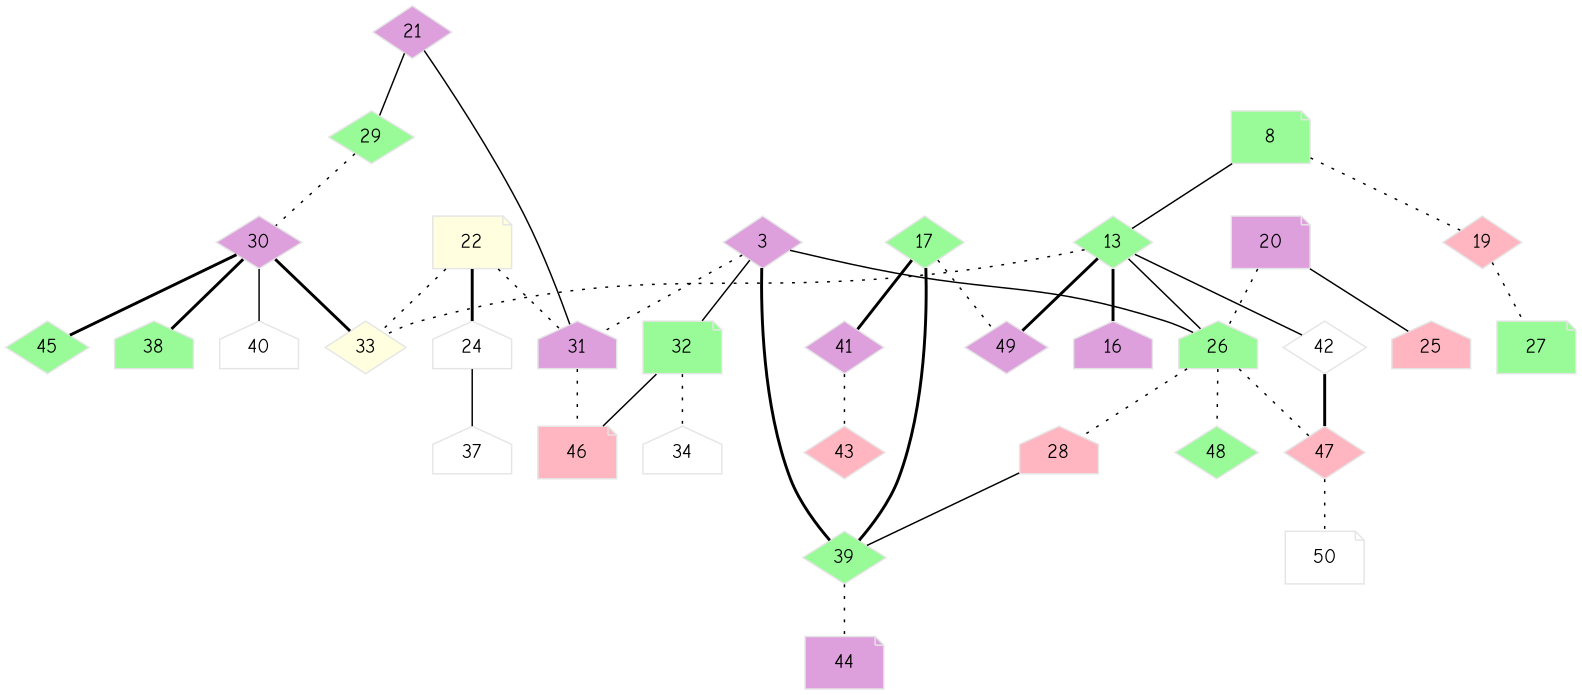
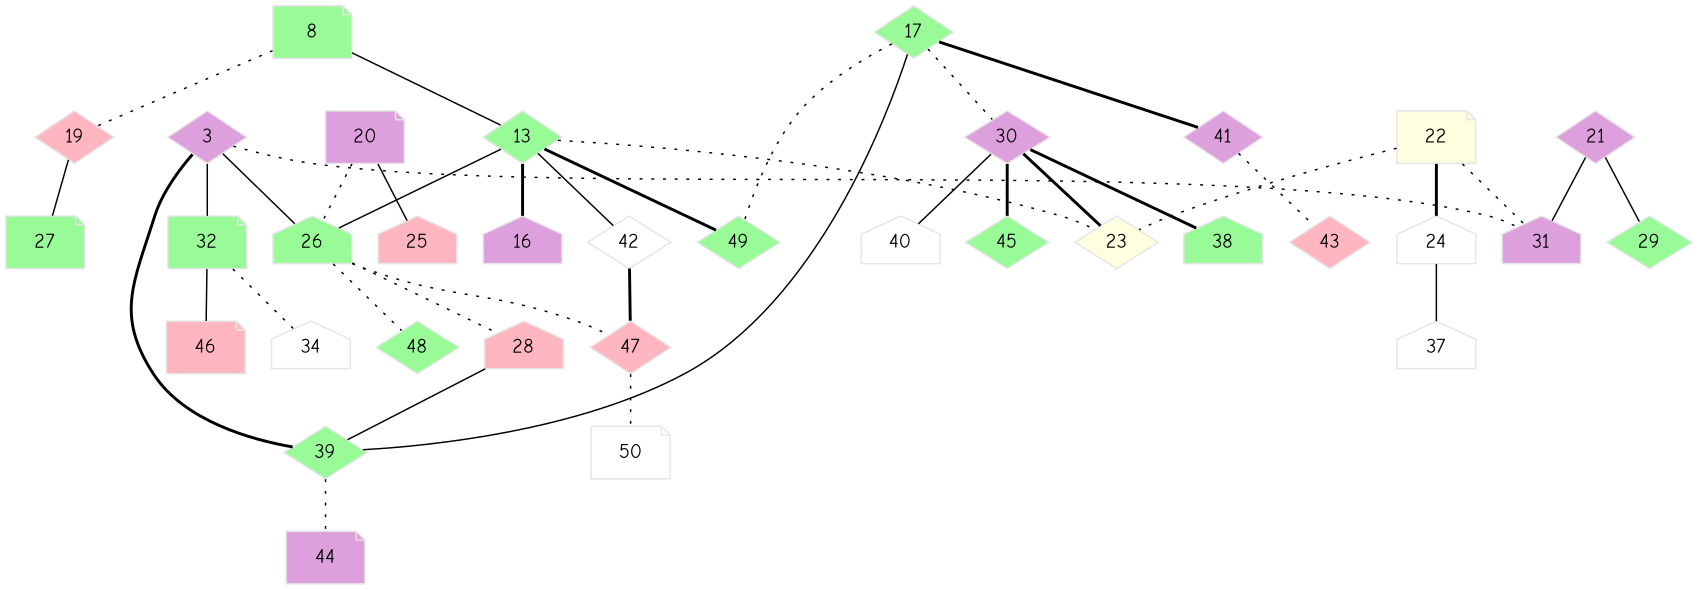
  graph {
    fontname="Comic Neue"
    node [color=gray90 fillcolor=palegreen fontname="Comic Neue" shape=diamond style=filled]
    edge [fontname="Comic Neue" style=dotted]
    3 [fillcolor=plum super="+1"]
    26 [shape=house super="+18"]
    31 [fillcolor=plum shape=house super="+9+15"]
    32 [shape=note]
    39 [super="+2+35"]
    28 [fillcolor=lightpink shape=house]
    47 [fillcolor=lightpink]
    48
    46 [fillcolor=lightpink shape=note]
    34 [fillcolor=white shape=house]
    44 [fillcolor=plum shape=note]
    13 [super="+7+6"]
    16 [fillcolor=plum shape=house]
-   33 [fillcolor=lightyellow]
+   33 [fillcolor=lightyellow label=23]
    42 [fillcolor=white]
-   49 [fillcolor=plum]
+   49
    8 [shape=note]
    19 [fillcolor=lightpink]
    27 [shape=note]
    17 [super="+5"]
    30 [fillcolor=plum]
    41 [fillcolor=plum]
    38 [shape=house]
    40 [fillcolor=white shape=house]
    45
    43 [fillcolor=lightpink]
    20 [fillcolor=plum shape=note]
    25 [fillcolor=lightpink shape=house]
    21 [fillcolor=plum]
    29
    24 [fillcolor=white shape=house super="+23"]
    37 [fillcolor=white shape=house]
    22 [fillcolor=lightyellow shape=note]
    50 [fillcolor=white shape=note]
    3 -- 26 [style=solid]
    3 -- 31
    3 -- 32 [style=solid]
    3 -- 39 [style=bold weight=2]
    26 -- 28
    26 -- 47
    26 -- 48
-   31 -- 46
    32 -- 46 [style=solid]
    32 -- 34
    39 -- 44
    28 -- 39 [style=solid]
    47 -- 50
    13 -- 26 [style=solid weight=2]
    13 -- 16 [style=bold weight=2]
    13 -- 33
    13 -- 42 [style=solid]
    13 -- 49 [style=bold]
    42 -- 47 [style=bold]
    8 -- 13 [style=solid]
    8 -- 19
-   19 -- 27
-   17 -- 39 [style=bold]
+   19 -- 27 [style=solid]
+   17 -- 39 [style=solid]
    17 -- 49
-   29 -- 30
+   17 -- 30
    17 -- 41 [style=bold]
    30 -- 33 [style=bold]
    30 -- 38 [style=bold]
    30 -- 40 [style=solid]
    30 -- 45 [style=bold]
    41 -- 43
    20 -- 26
    20 -- 25 [style=solid]
    21 -- 31 [style=solid]
    21 -- 29 [style=solid]
    24 -- 37 [style=solid]
    22 -- 31
    22 -- 33
    22 -- 24 [style=bold weight=2]
  }
